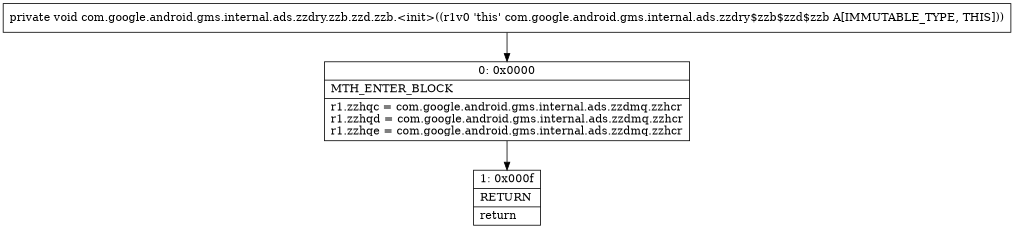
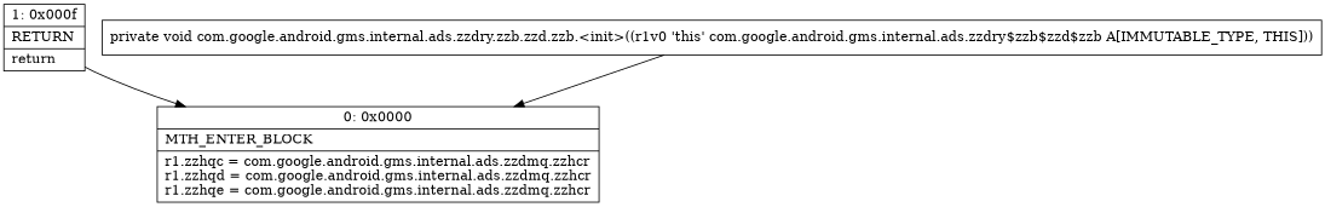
  digraph {
    node [shape=record]
    n1 [label="{0\:\ 0x0000|MTH_ENTER_BLOCK\l|r1.zzhqc = com.google.android.gms.internal.ads.zzdmq.zzhcr\lr1.zzhqd = com.google.android.gms.internal.ads.zzdmq.zzhcr\lr1.zzhqe = com.google.android.gms.internal.ads.zzdmq.zzhcr\l}"]
    n2 [label="{1\:\ 0x000f|RETURN\l|return\l}"]
    n3 [label="{private void com.google.android.gms.internal.ads.zzdry.zzb.zzd.zzb.\<init\>((r1v0 'this' com.google.android.gms.internal.ads.zzdry$zzb$zzd$zzb A[IMMUTABLE_TYPE, THIS])) }"]
-   n1 -> n2
+   n2 -> n1
    n3 -> n1
  }
